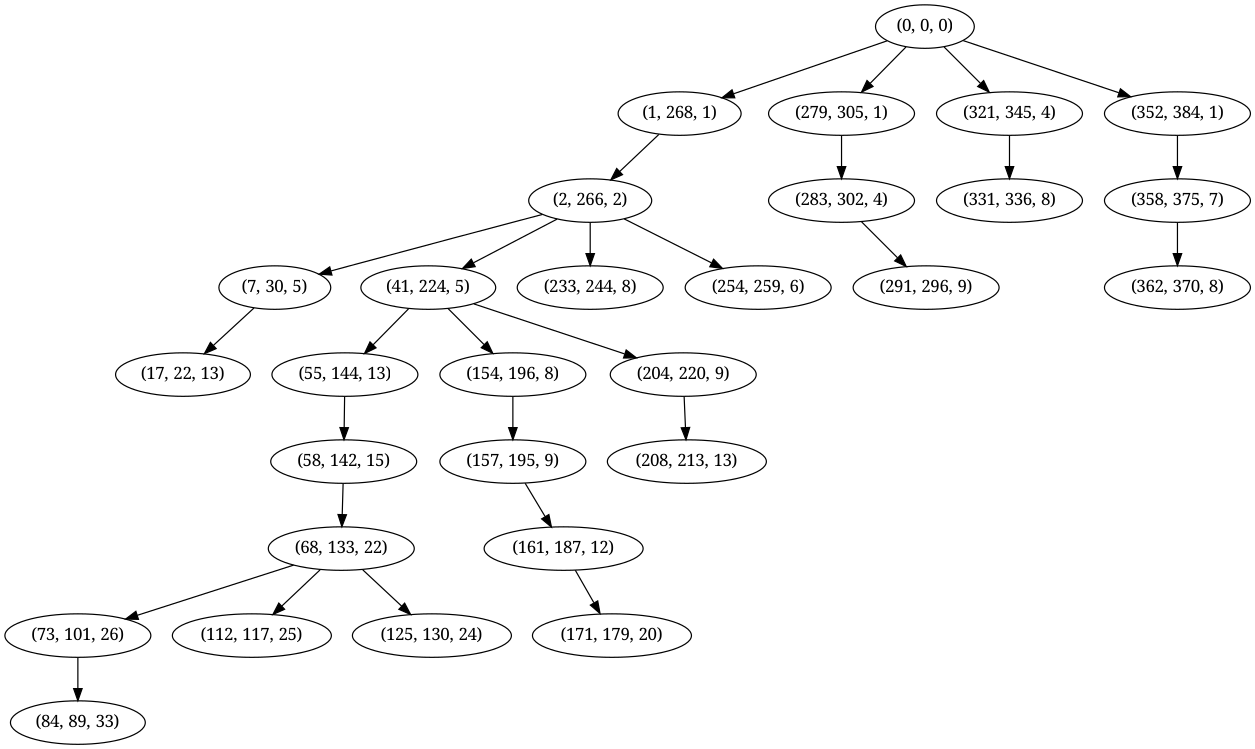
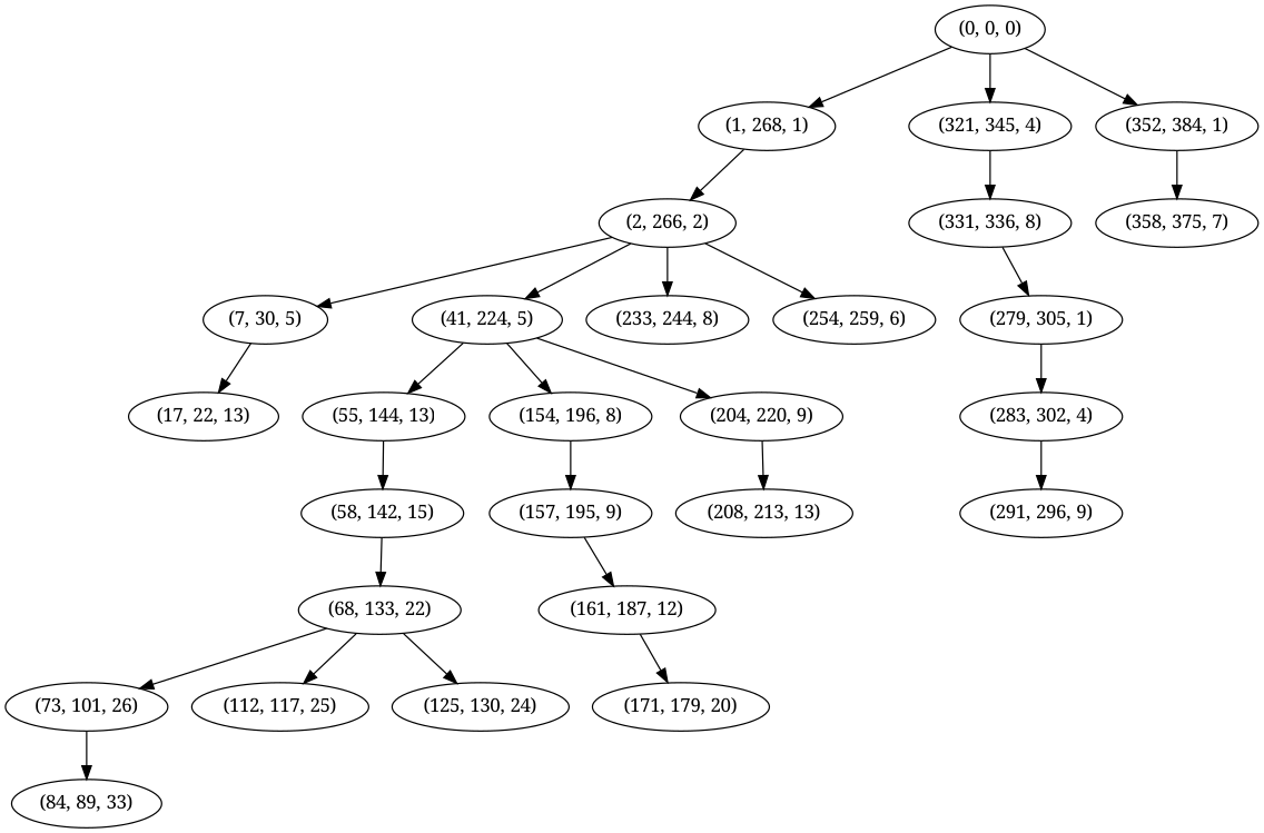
  digraph {
    fontname="Noto Serif"
    node [fontname="Noto Serif"]
    edge [fontname="Noto Serif"]
    "(0, 0, 0)"
    "(1, 268, 1)"
    "(279, 305, 1)"
    "(321, 345, 4)"
    "(352, 384, 1)"
    "(2, 266, 2)"
    "(283, 302, 4)"
    "(331, 336, 8)"
    "(358, 375, 7)"
    "(7, 30, 5)"
    "(41, 224, 5)"
    "(233, 244, 8)"
    "(254, 259, 6)"
    "(17, 22, 13)"
    "(55, 144, 13)"
    "(154, 196, 8)"
    "(204, 220, 9)"
    "(58, 142, 15)"
    "(157, 195, 9)"
    "(208, 213, 13)"
    "(68, 133, 22)"
    "(73, 101, 26)"
    "(112, 117, 25)"
    "(125, 130, 24)"
    "(84, 89, 33)"
    "(161, 187, 12)"
    "(171, 179, 20)"
    "(291, 296, 9)"
-   "(362, 370, 8)"
    "(0, 0, 0)" -> "(1, 268, 1)"
-   "(0, 0, 0)" -> "(279, 305, 1)"
+   "(331, 336, 8)" -> "(279, 305, 1)"
    "(0, 0, 0)" -> "(321, 345, 4)"
    "(0, 0, 0)" -> "(352, 384, 1)"
    "(1, 268, 1)" -> "(2, 266, 2)"
    "(279, 305, 1)" -> "(283, 302, 4)"
    "(321, 345, 4)" -> "(331, 336, 8)"
    "(352, 384, 1)" -> "(358, 375, 7)"
    "(2, 266, 2)" -> "(7, 30, 5)"
    "(2, 266, 2)" -> "(41, 224, 5)"
    "(2, 266, 2)" -> "(233, 244, 8)"
    "(2, 266, 2)" -> "(254, 259, 6)"
    "(283, 302, 4)" -> "(291, 296, 9)"
-   "(358, 375, 7)" -> "(362, 370, 8)"
    "(7, 30, 5)" -> "(17, 22, 13)"
    "(41, 224, 5)" -> "(55, 144, 13)"
    "(41, 224, 5)" -> "(154, 196, 8)"
    "(41, 224, 5)" -> "(204, 220, 9)"
    "(55, 144, 13)" -> "(58, 142, 15)"
    "(154, 196, 8)" -> "(157, 195, 9)"
    "(204, 220, 9)" -> "(208, 213, 13)"
    "(58, 142, 15)" -> "(68, 133, 22)"
    "(157, 195, 9)" -> "(161, 187, 12)"
    "(68, 133, 22)" -> "(73, 101, 26)"
    "(68, 133, 22)" -> "(112, 117, 25)"
    "(68, 133, 22)" -> "(125, 130, 24)"
    "(73, 101, 26)" -> "(84, 89, 33)"
    "(161, 187, 12)" -> "(171, 179, 20)"
  }
